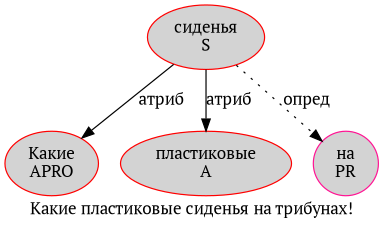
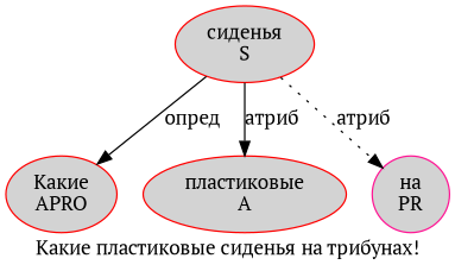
  digraph {
    fontname="PT Serif"
    label="Какие пластиковые сиденья на трибунах!"
    node [color=red fillcolor=lightgray fontname="PT Serif" penwidth=1 shape=ellipse style=filled]
    edge [fontname="PT Serif" style=solid]
    n1 [label="Какие\nAPRO"]
    n2 [label="пластиковые\nA"]
    n3 [label="сиденья\nS"]
    n4 [color=deeppink label="на\nPR"]
-   n3 -> n1 [label="атриб"]
+   n3 -> n1 [label="опред"]
    n3 -> n2 [label="атриб"]
-   n3 -> n4 [label="опред" style=dotted]
+   n3 -> n4 [label="атриб" style=dotted]
  }
